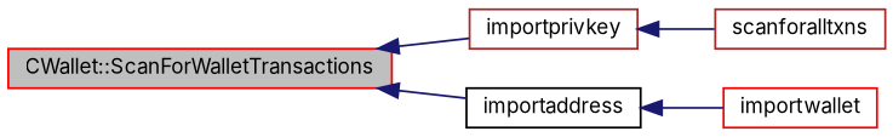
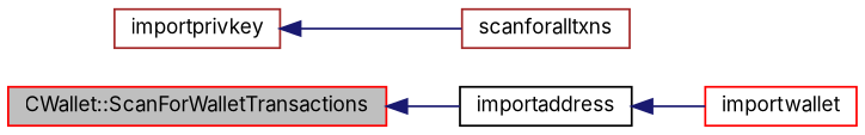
  digraph {
    fontname=Inter
    rankdir=LR
    node [color=red fillcolor=white fontname=Inter fontsize=10 shape=record style=filled]
    edge [color=midnightblue dir=back fontname=Inter fontsize=10 labelfontname=Helvetica labelfontsize=10 style=solid]
    n1 [fillcolor=grey75 fontcolor=black height=0.2 label="CWallet::ScanForWalletTransactions" width=0.4]
    n2 [color=brown height=0.2 label=importprivkey width=0.4]
    n3 [color=black height=0.2 label=importaddress width=0.4]
    n4 [color=brown height=0.2 label=scanforalltxns width=0.4]
    n5 [height=0.2 label=importwallet width=0.4]
-   n1 -> n2
    n1 -> n3
    n2 -> n4
    n3 -> n5
  }
